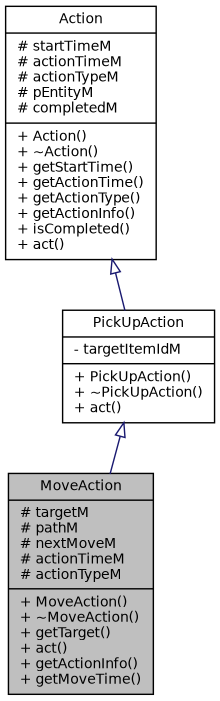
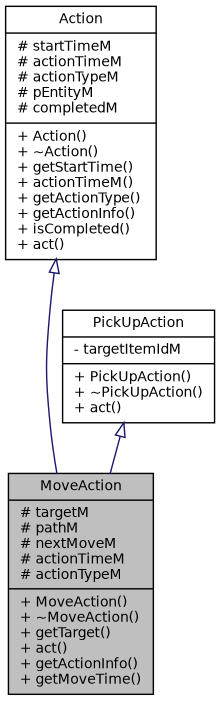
  digraph {
    node [color=black fillcolor=white fontname=Helvetica fontsize=10 shape=record style=filled]
    edge [arrowtail=onormal color=midnightblue dir=back fontname=Helvetica fontsize=10 labelfontname=Helvetica labelfontsize=10 style=solid]
    n1 [fillcolor=grey75 fontcolor=black height=0.2 label="{MoveAction\n|# targetM\l# pathM\l# nextMoveM\l# actionTimeM\l# actionTypeM\l|+ MoveAction()\l+ ~MoveAction()\l+ getTarget()\l+ act()\l+ getActionInfo()\l+ getMoveTime()\l}" width=0.4]
    n2 [height=0.2 label="{PickUpAction\n|- targetItemIdM\l|+ PickUpAction()\l+ ~PickUpAction()\l+ act()\l}" width=0.4]
-   n3 [height=0.2 label="{Action\n|# startTimeM\l# actionTimeM\l# actionTypeM\l# pEntityM\l# completedM\l|+ Action()\l+ ~Action()\l+ getStartTime()\l+ getActionTime()\l+ getActionType()\l+ getActionInfo()\l+ isCompleted()\l+ act()\l}" width=0.4]
+   n3 [height=0.2 label="{Action\n|# startTimeM\l# actionTimeM\l# actionTypeM\l# pEntityM\l# completedM\l|+ Action()\l+ ~Action()\l+ getStartTime()\l+ actionTimeM()\l+ getActionType()\l+ getActionInfo()\l+ isCompleted()\l+ act()\l}" width=0.4]
    n2 -> n1
-   n3 -> n2
+   n3 -> n1
  }
